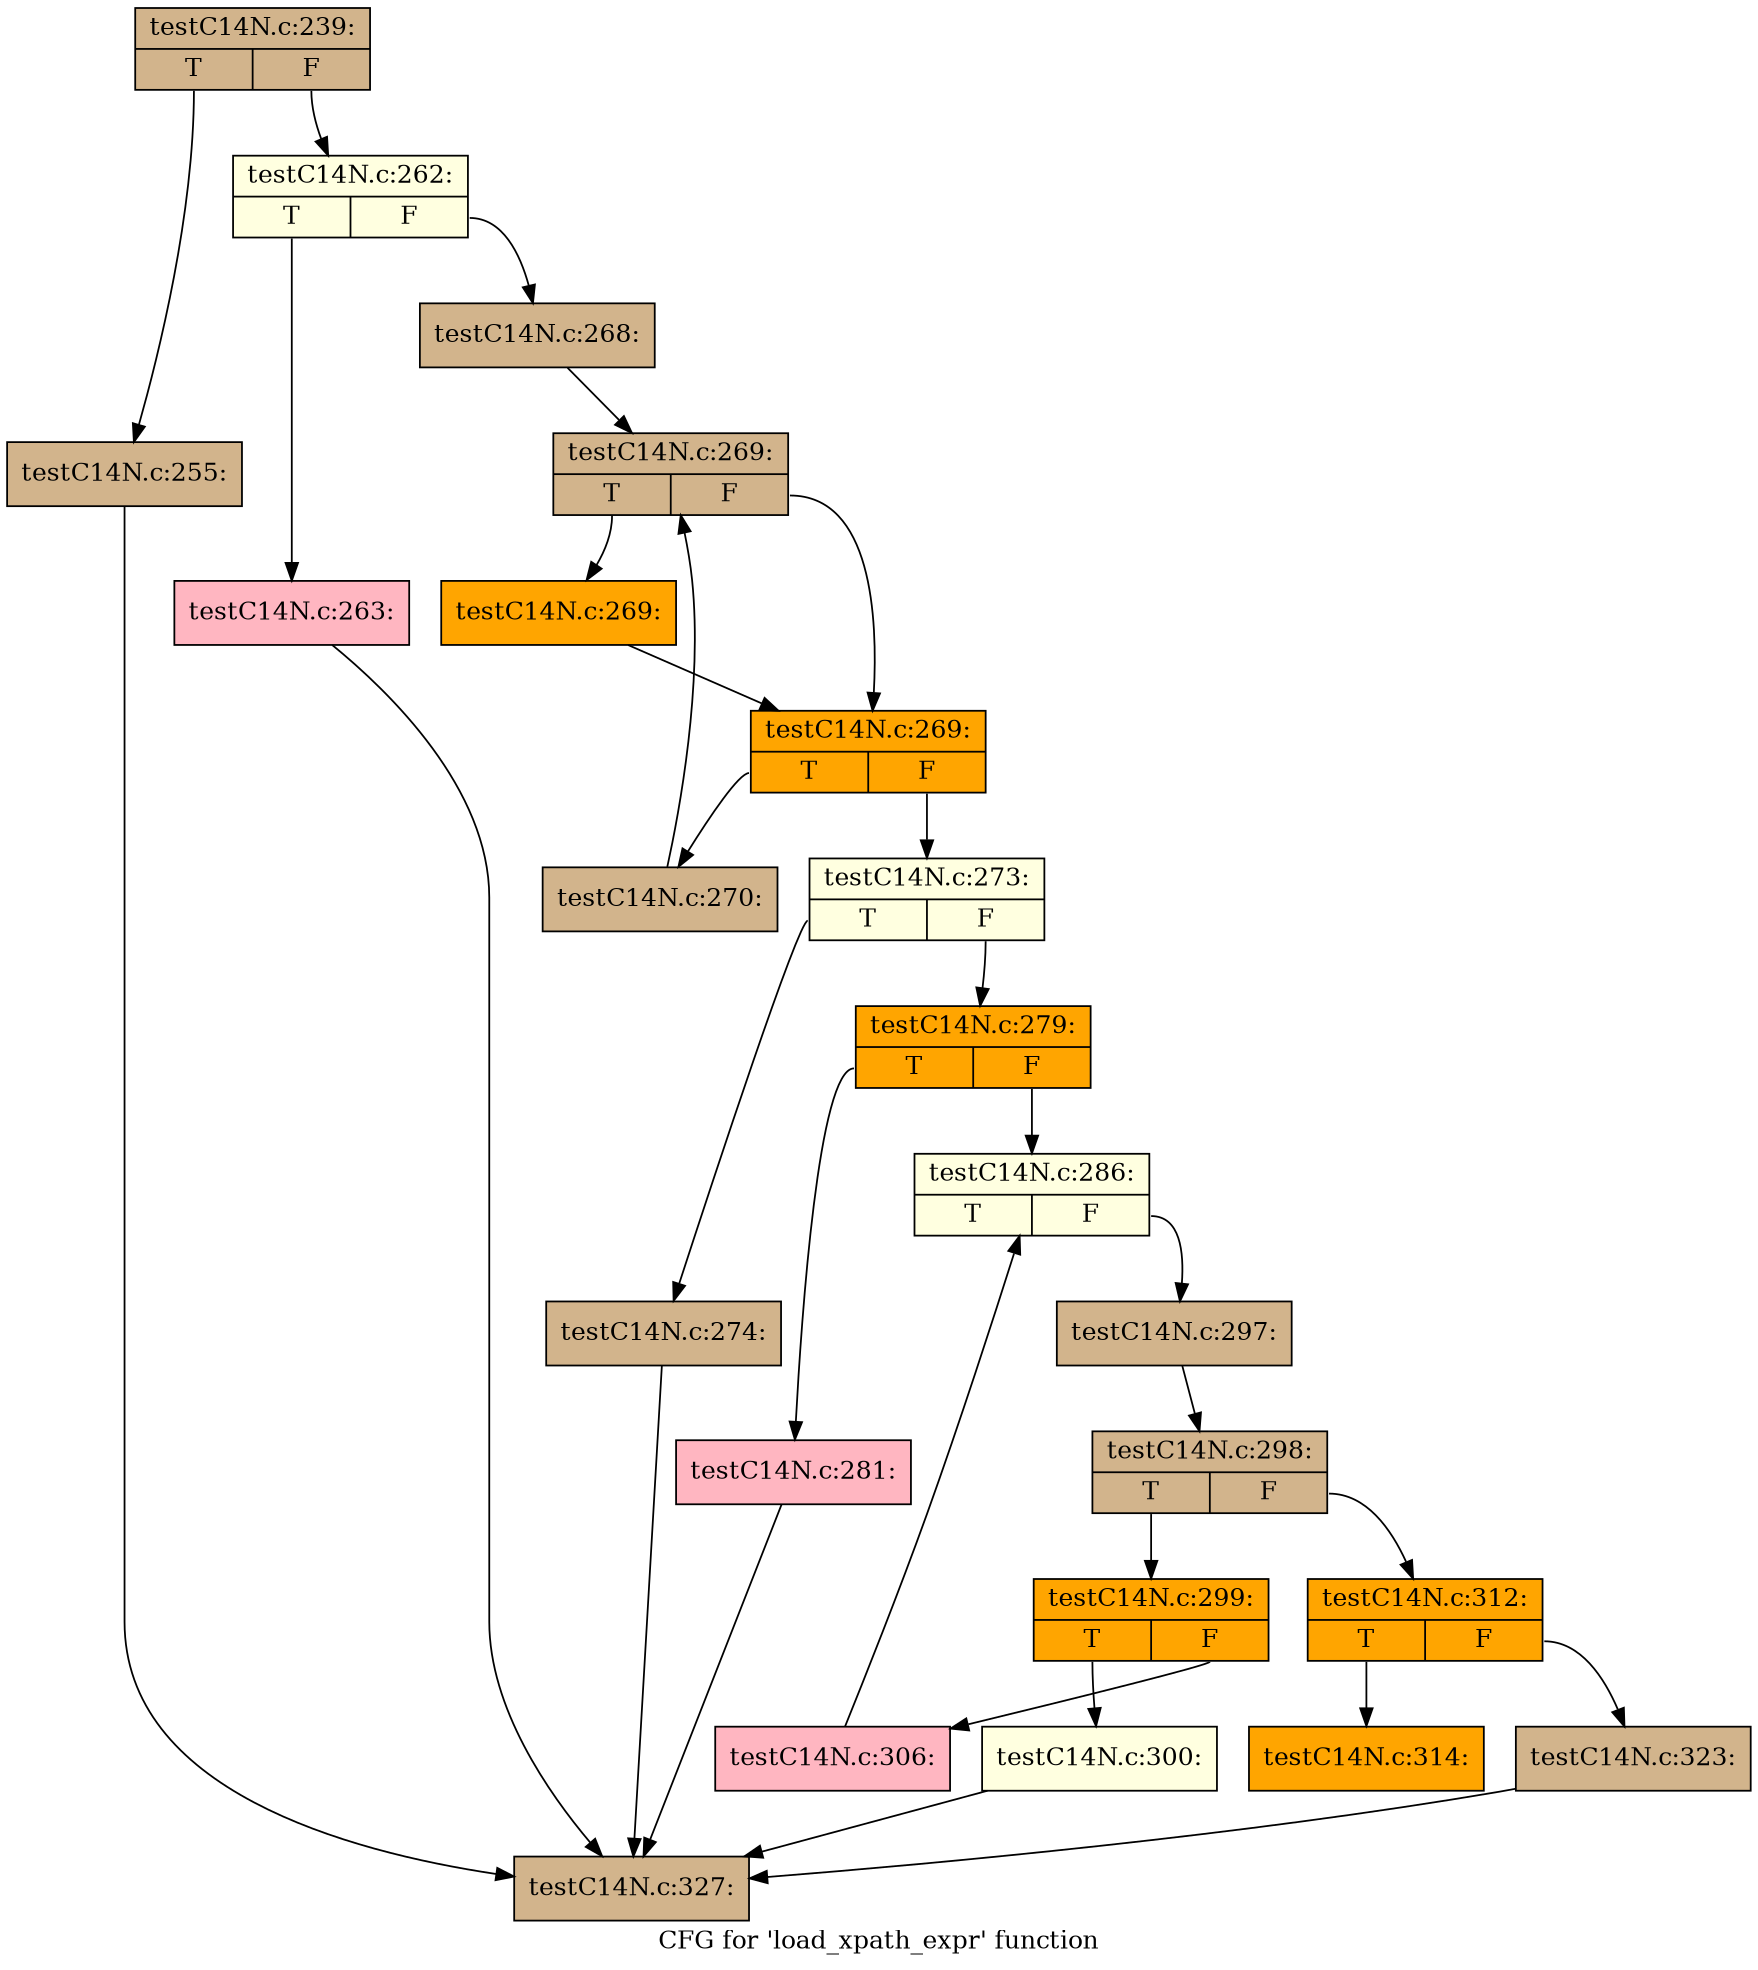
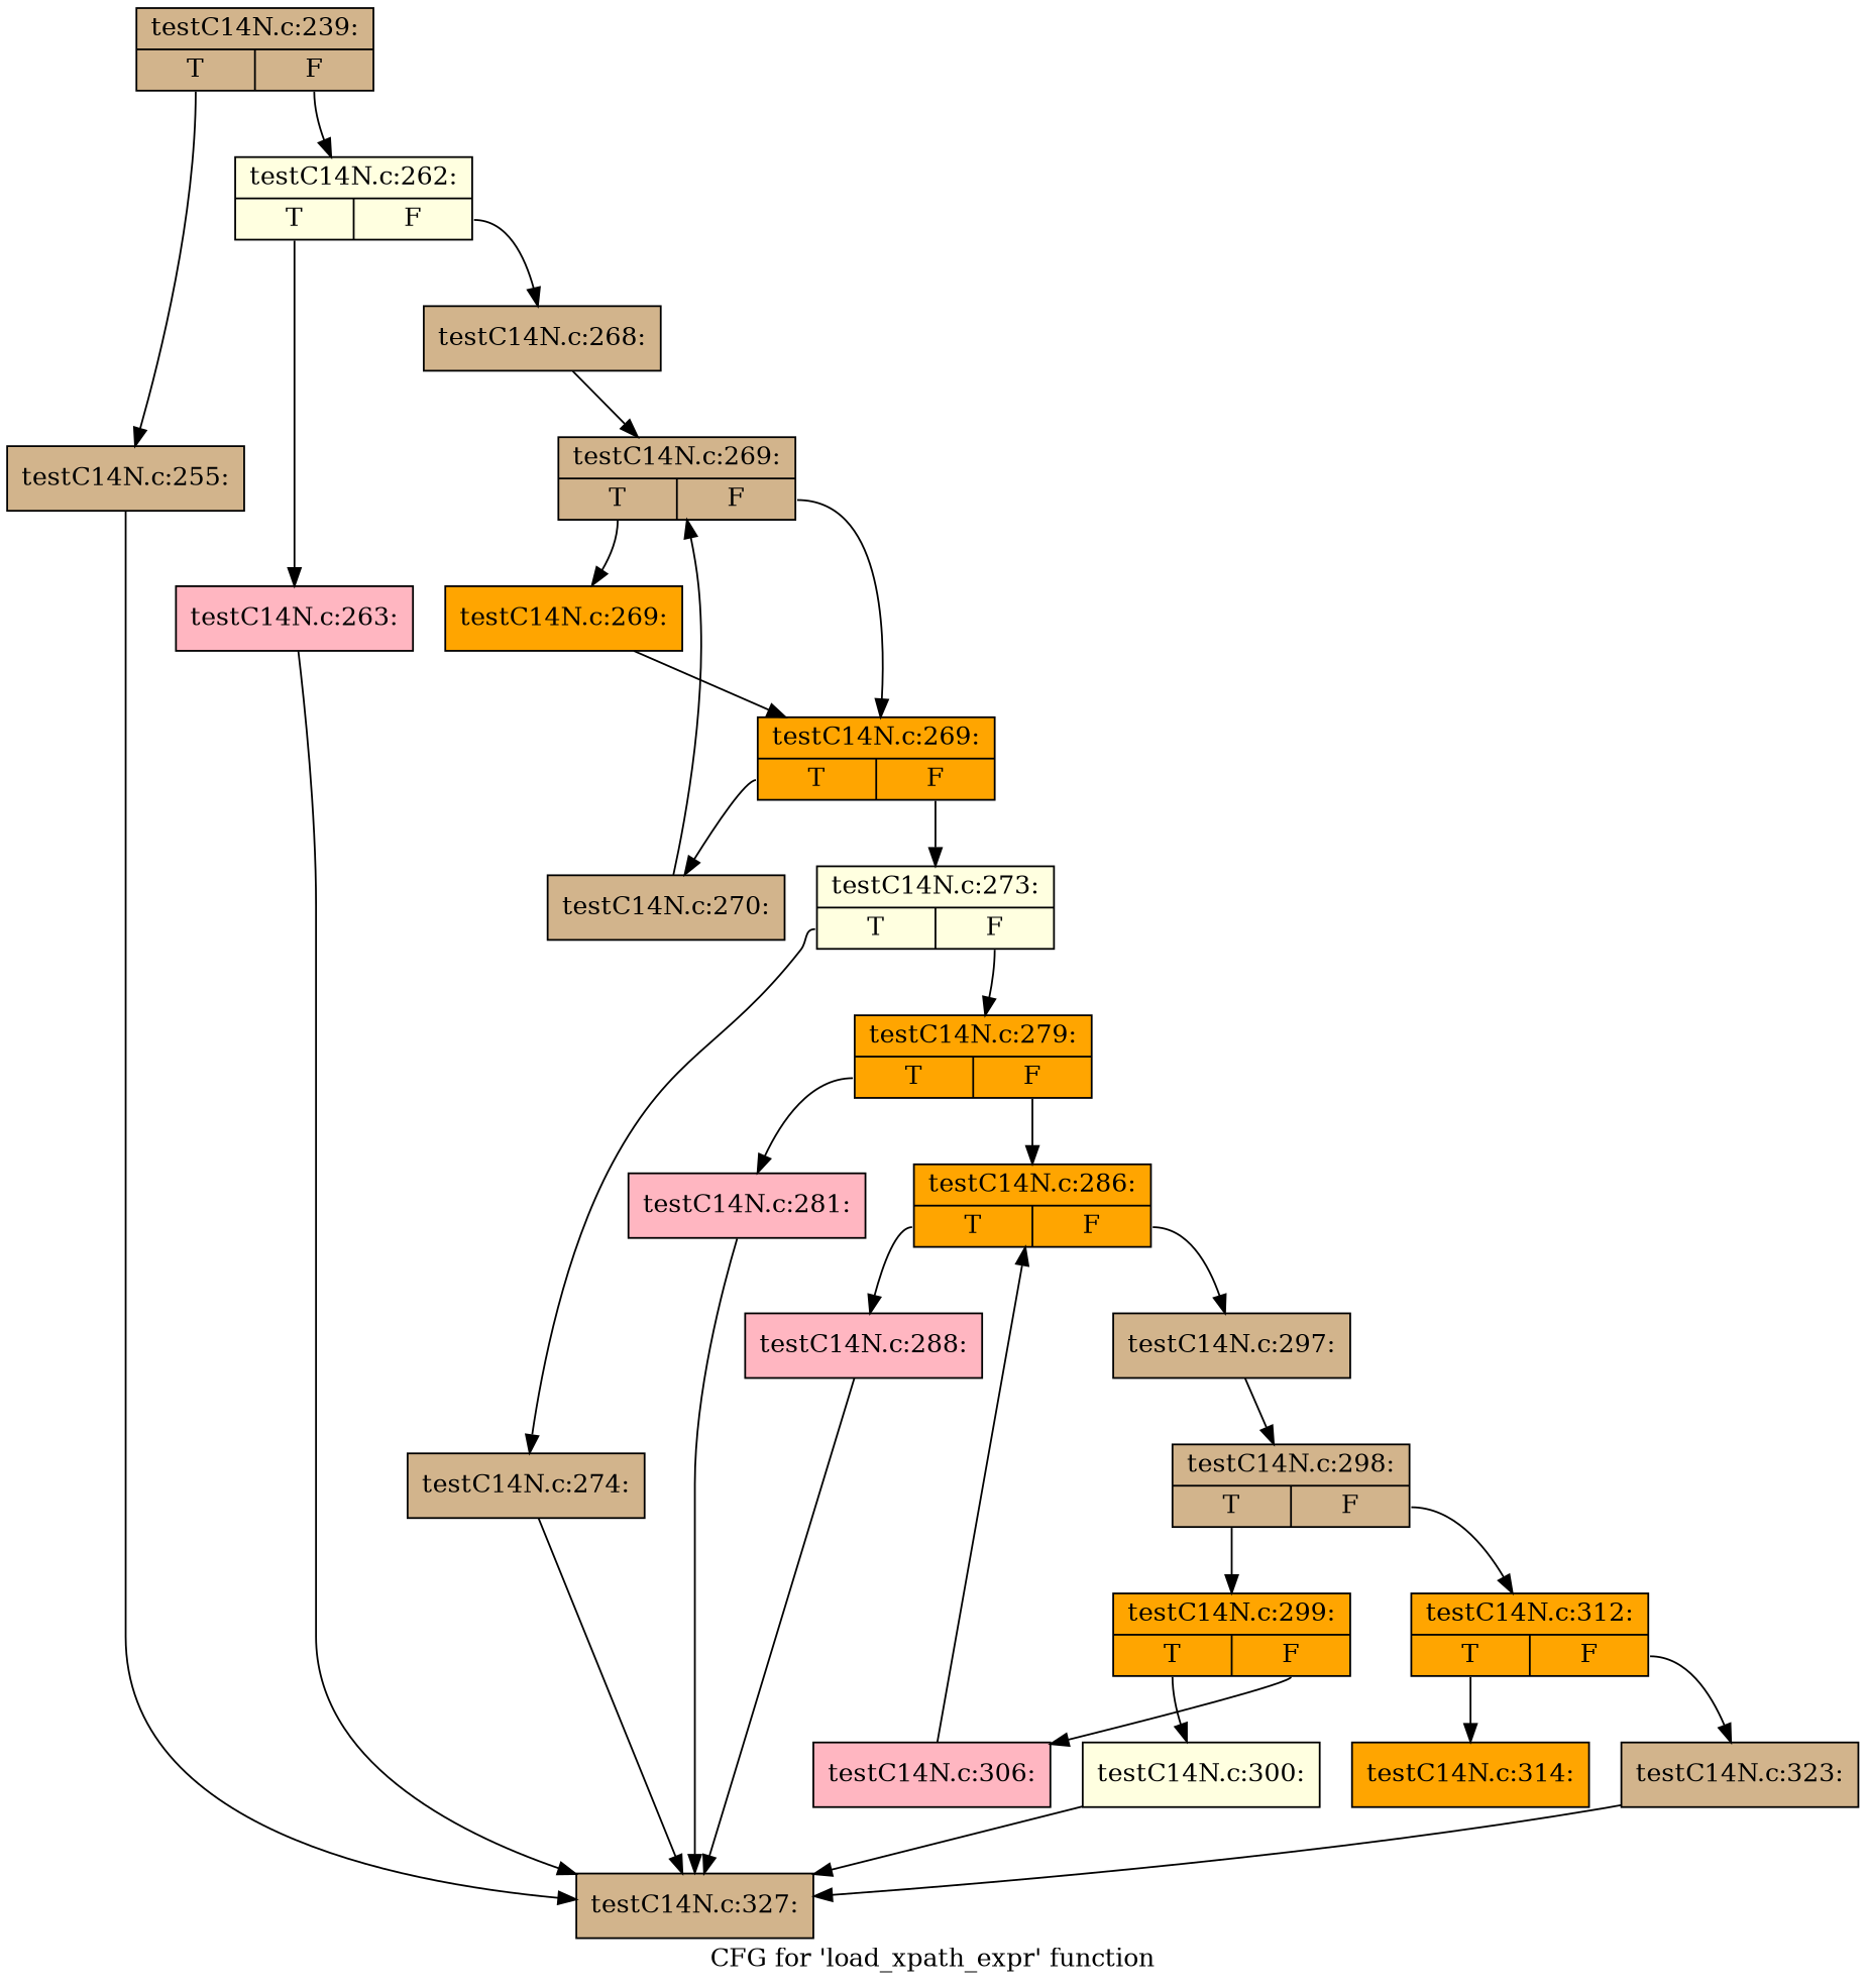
  digraph {
    fontname="DejaVu Serif"
    label="CFG for 'load_xpath_expr' function"
    node [fillcolor=tan fontname="DejaVu Serif" shape=record style=filled]
    edge [fontname="DejaVu Serif"]
    n1 [label="{testC14N.c:239:|{<s0>T|<s1>F}}"]
    n2 [label="{testC14N.c:255:}"]
    n3 [fillcolor=lightyellow label="{testC14N.c:262:|{<s0>T|<s1>F}}"]
    n4 [label="{testC14N.c:327:}"]
    n5 [fillcolor=lightpink label="{testC14N.c:263:}"]
    n6 [label="{testC14N.c:268:}"]
    n7 [label="{testC14N.c:269:|{<s0>T|<s1>F}}"]
    n8 [fillcolor=orange label="{testC14N.c:269:}"]
    n9 [fillcolor=orange label="{testC14N.c:269:|{<s0>T|<s1>F}}"]
    n10 [label="{testC14N.c:270:}"]
    n11 [fillcolor=lightyellow label="{testC14N.c:273:|{<s0>T|<s1>F}}"]
    n12 [label="{testC14N.c:274:}"]
    n13 [fillcolor=orange label="{testC14N.c:279:|{<s0>T|<s1>F}}"]
    n14 [fillcolor=lightpink label="{testC14N.c:281:}"]
-   n15 [fillcolor=lightyellow label="{testC14N.c:286:|{<s0>T|<s1>F}}"]
+   n15 [fillcolor=orange label="{testC14N.c:286:|{<s0>T|<s1>F}}"]
+   n16 [fillcolor=lightpink label="{testC14N.c:288:}"]
    n17 [label="{testC14N.c:297:}"]
    n18 [label="{testC14N.c:298:|{<s0>T|<s1>F}}"]
    n19 [fillcolor=orange label="{testC14N.c:299:|{<s0>T|<s1>F}}"]
    n20 [fillcolor=orange label="{testC14N.c:312:|{<s0>T|<s1>F}}"]
    n21 [fillcolor=lightyellow label="{testC14N.c:300:}"]
    n22 [fillcolor=lightpink label="{testC14N.c:306:}"]
    n23 [fillcolor=orange label="{testC14N.c:314:}"]
    n24 [label="{testC14N.c:323:}"]
    n1 -> n2 [tailport=s0]
    n1 -> n3 [tailport=s1]
    n2 -> n4
    n3 -> n5 [tailport=s0]
    n3 -> n6 [tailport=s1]
    n5 -> n4
    n6 -> n7
    n7 -> n8 [tailport=s0]
    n7 -> n9 [tailport=s1]
    n8 -> n9
    n9 -> n10 [tailport=s0]
    n9 -> n11 [tailport=s1]
    n10 -> n7
    n11 -> n12 [tailport=s0]
    n11 -> n13 [tailport=s1]
    n12 -> n4
    n13 -> n14 [tailport=s0]
    n13 -> n15 [tailport=s1]
    n14 -> n4
+   n15 -> n16 [tailport=s0]
    n15 -> n17 [tailport=s1]
+   n16 -> n4
    n17 -> n18
    n18 -> n19 [tailport=s0]
    n18 -> n20 [tailport=s1]
    n19 -> n21 [tailport=s0]
    n19 -> n22 [tailport=s1]
    n20 -> n23 [tailport=s0]
    n20 -> n24 [tailport=s1]
    n21 -> n4
    n22 -> n15
    n24 -> n4
  }
